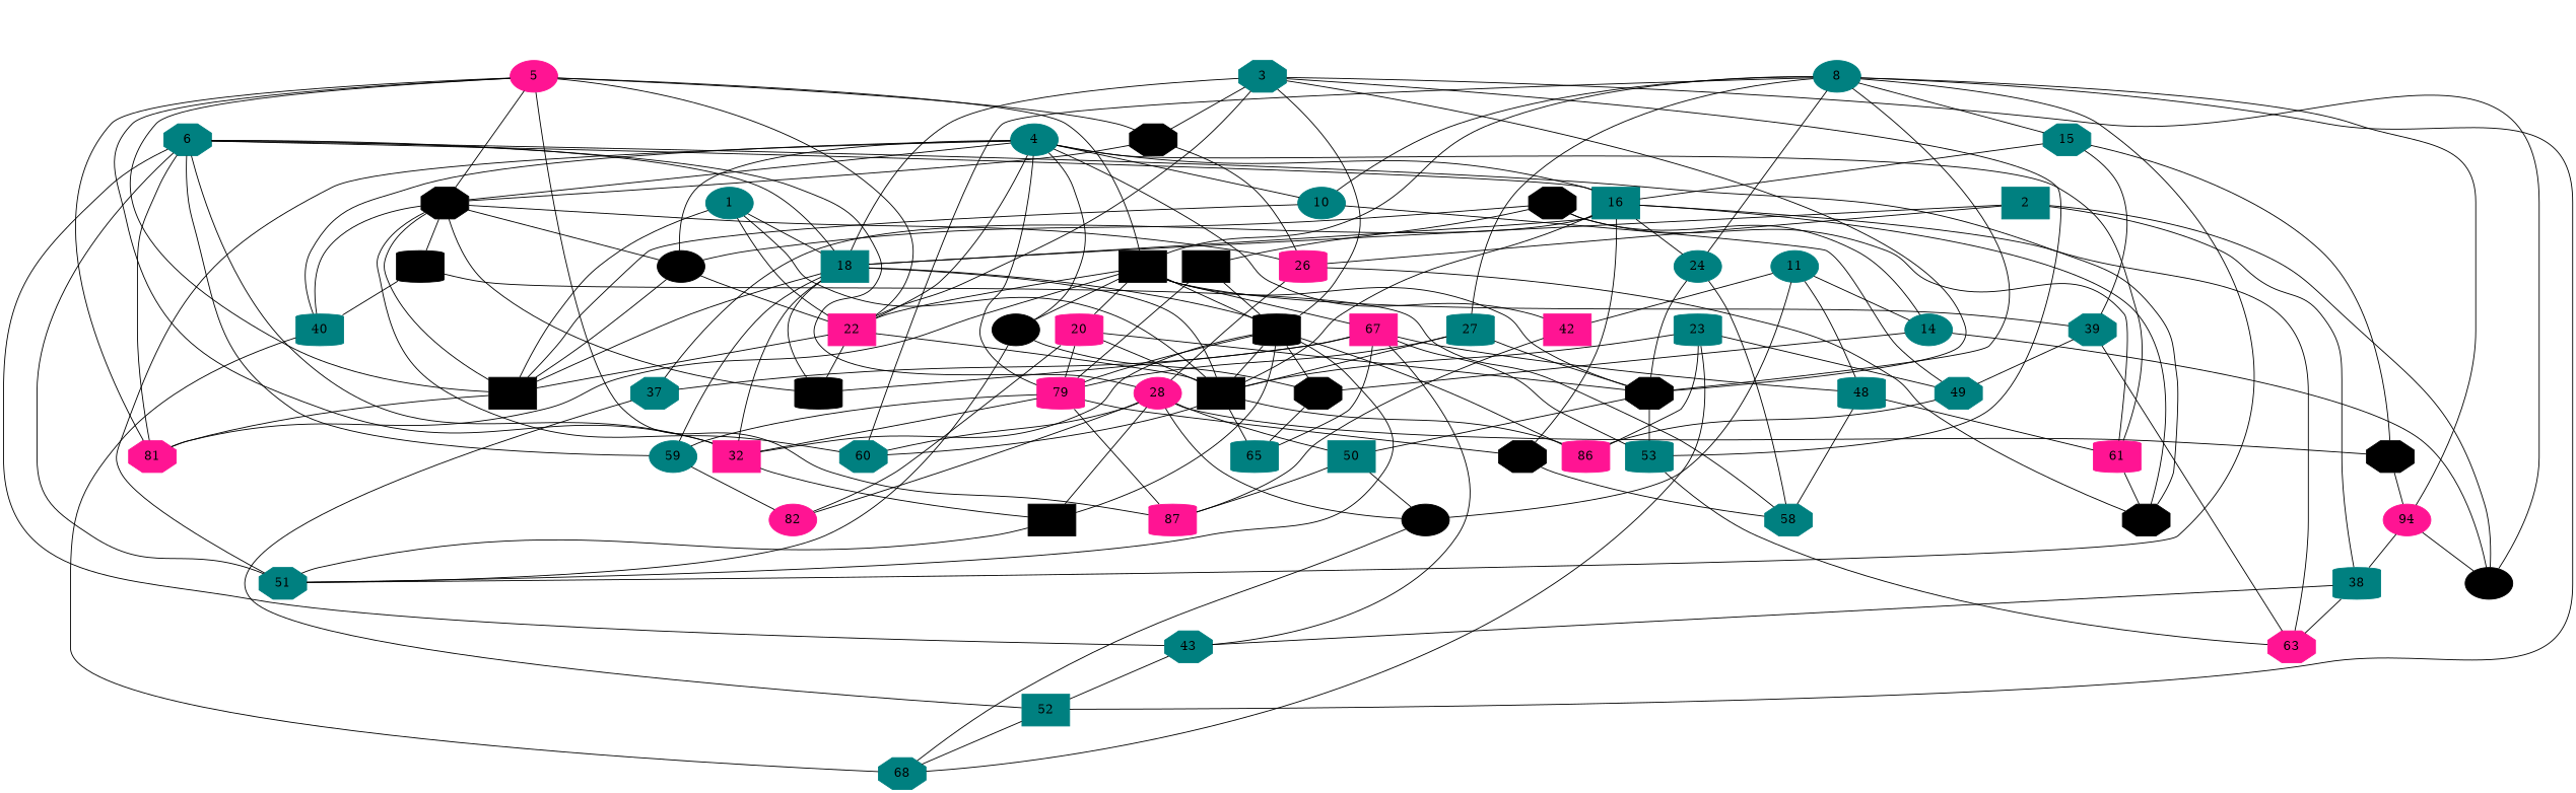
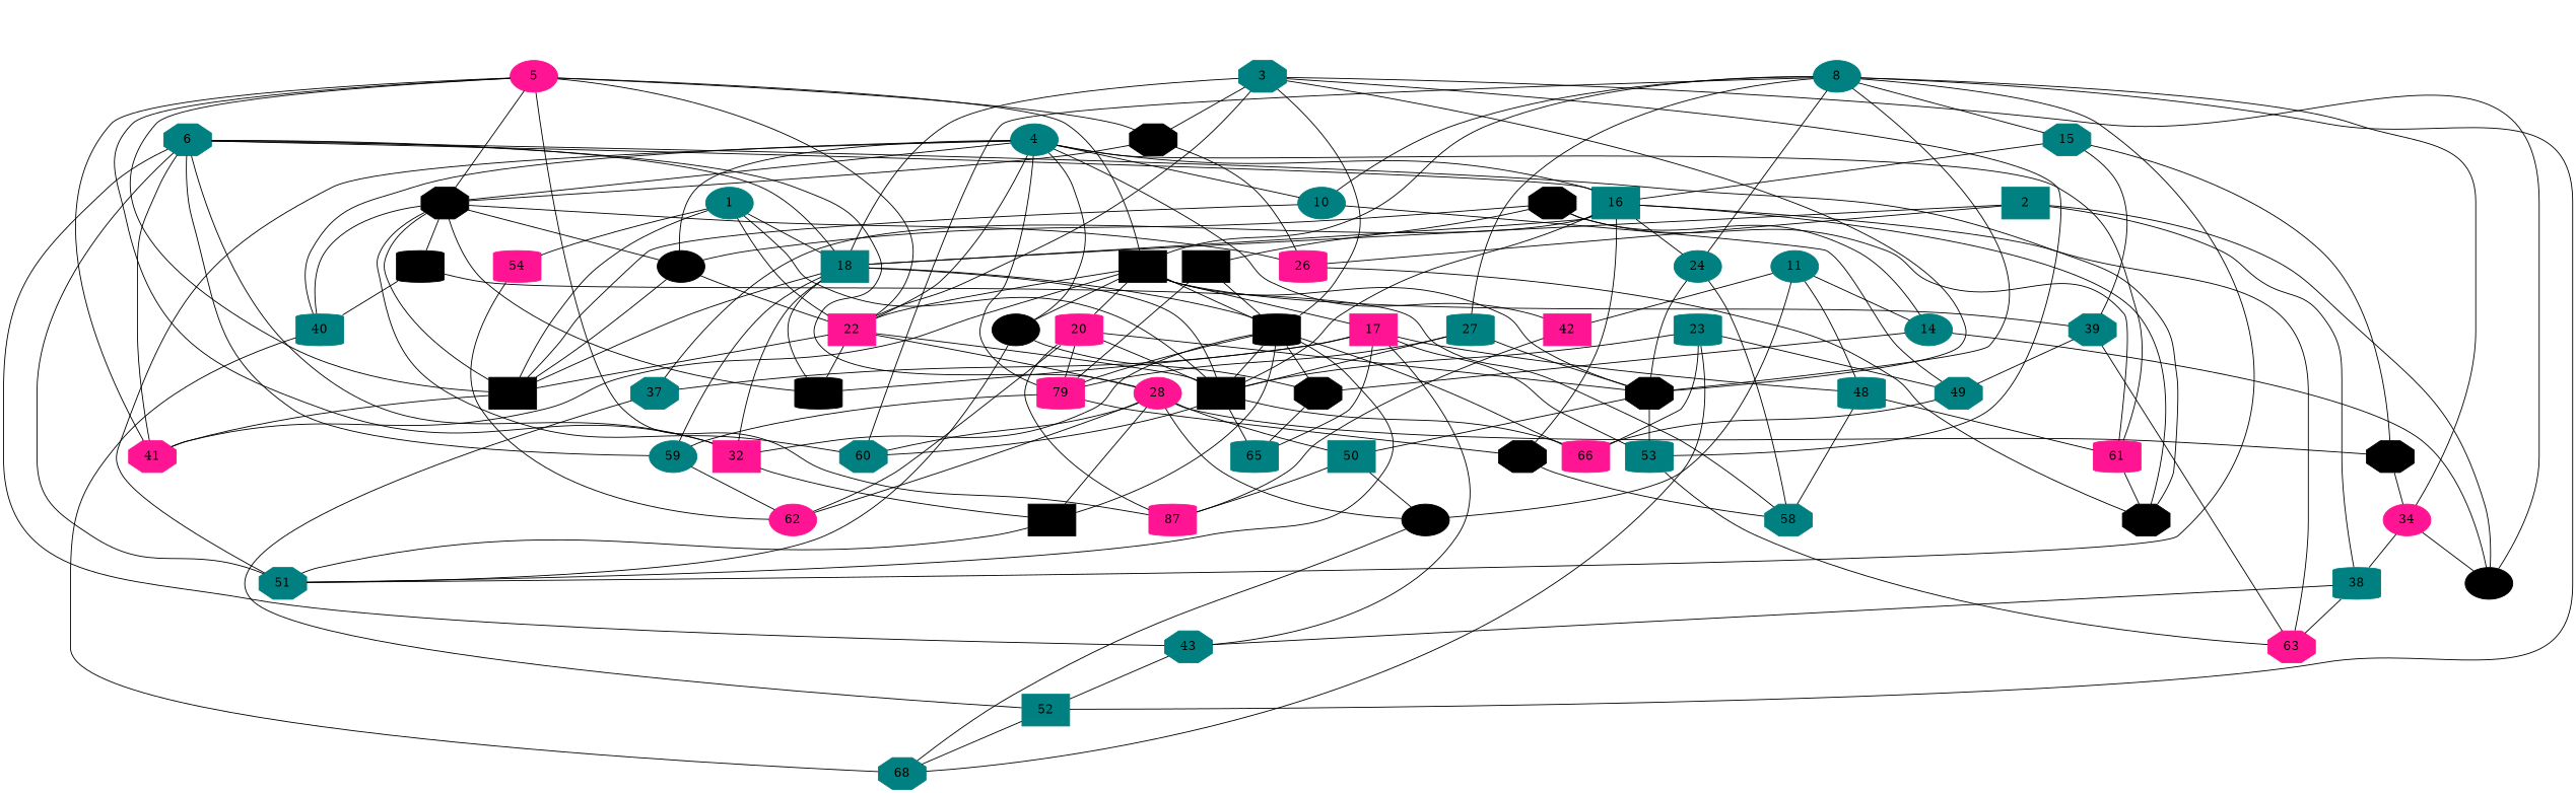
  graph {
    node [color=teal shape=octagon style=filled]
    edge [weight=1.0]
    1 [shape=ellipse]
    18 [shape=box]
    22 [color=deeppink shape=box]
    33 [color=black shape=box]
    35 [color=black shape=box]
+   54 [color=deeppink shape=cylinder]
    25 [color=black shape=cylinder]
    32 [color=deeppink shape=box]
    59 [shape=ellipse]
    56 [color=black shape=cylinder]
    28 [color=deeppink shape=ellipse]
    60
    65 [shape=cylinder]
-   66 [color=deeppink shape=cylinder label=86]
-   41 [color=deeppink label=81]
-   62 [color=deeppink shape=ellipse label=82]
+   66 [color=deeppink shape=cylinder]
+   41 [color=deeppink]
+   62 [color=deeppink shape=ellipse]
    2 [shape=box]
    26 [color=deeppink shape=cylinder]
    38 [shape=cylinder]
    47 [color=black shape=ellipse]
    64 [color=black]
    43
    63 [color=deeppink]
    3
    12 [color=black]
    45 [color=black]
    53 [shape=cylinder]
    13 [color=black]
    n29 [color=deeppink label=79 shape=cylinder]
    51
    46 [color=black]
    44 [color=black shape=box]
    50 [shape=box]
    4 [shape=ellipse]
    10 [shape=ellipse]
    16 [shape=box]
    21 [color=black shape=ellipse]
    30 [color=black shape=ellipse]
    40 [shape=cylinder]
    42 [color=deeppink shape=box]
    61 [color=deeppink shape=cylinder]
    49
    36 [color=black shape=cylinder]
    24 [shape=ellipse]
    37
    55 [color=black]
    n47 [color=deeppink label=87 shape=cylinder]
    68
    5 [color=deeppink shape=ellipse]
    9 [color=black shape=box]
-   17 [color=deeppink shape=box label=67]
+   17 [color=deeppink shape=box]
    20 [color=deeppink shape=cylinder]
    39
    6
    57 [color=black shape=ellipse]
    31 [color=black]
    52 [shape=box]
    7 [color=black]
    14 [shape=ellipse]
    19 [color=black shape=box]
    8 [shape=ellipse]
    15
    27 [shape=cylinder]
-   34 [color=deeppink shape=ellipse label=94]
+   34 [color=deeppink shape=ellipse]
    58
    48 [shape=cylinder]
    11 [shape=ellipse]
    23 [shape=cylinder]
    1 -- 18
    1 -- 22 [weight=2.0]
    1 -- 33
    1 -- 35
+   1 -- 54
    18 -- 33
    18 -- 35
    18 -- 25
    18 -- 32
    18 -- 59
    18 -- 56
    22 -- 33 [weight=2.0]
    22 -- 35
    22 -- 56
-   26 -- 28 [weight=2.0]
+   22 -- 28 [weight=2.0]
    33 -- 60
    33 -- 65
    33 -- 66
    35 -- 41
+   54 -- 62
    25 -- 33
    25 -- 32
    25 -- 66
    25 -- n29
    25 -- 51
    25 -- 46
    25 -- 44
    32 -- 44
    59 -- 62
    28 -- 60
    28 -- 62
    28 -- 44
    28 -- 50
    28 -- 57
    28 -- 31 [weight=2.0]
    2 -- 18
    2 -- 26
    2 -- 38
    2 -- 47
    26 -- 64
    38 -- 43
    38 -- 63
    43 -- 52
    3 -- 18 [weight=2.0]
    3 -- 22
    3 -- 25
    3 -- 47
    3 -- 12
    3 -- 45
    3 -- 53
    12 -- 26
    12 -- 13
    45 -- 53
    45 -- 50
    53 -- 63
    13 -- 35 [weight=2.0]
    13 -- 56
    13 -- 60
    13 -- 26
    13 -- 21
    13 -- 40
    13 -- 36 [weight=2.0]
-   n29 -- 32
    n29 -- 59
    n29 -- 55 [weight=2.0]
-   n29 -- n47
+   20 -- n47
    46 -- 65
    44 -- 51
    50 -- n47
    50 -- 57
    4 -- 22
    4 -- 13
    4 -- n29
    4 -- 51 [weight=2.0]
    4 -- 10
    4 -- 16
    4 -- 21
    4 -- 30
    4 -- 40
    4 -- 42
    4 -- 61
    10 -- 35
    10 -- 49
    16 -- 18
    16 -- 33
    16 -- 64
    16 -- 63
    16 -- 24
    16 -- 37
    16 -- 55
    21 -- 22
    21 -- 35 [weight=2.0]
    30 -- 51
    30 -- 46
    40 -- 68
    42 -- n47
    61 -- 64
    49 -- 66
    36 -- 40
    36 -- 58
    24 -- 45
    24 -- 58
    37 -- 52
    55 -- 58
    5 -- 22
    5 -- 35
    5 -- 32
    5 -- 41
    5 -- 12
    5 -- 13
    5 -- n47
    5 -- 9
    9 -- 22
    9 -- 25
    9 -- 41
    9 -- 45
    9 -- 30
    9 -- 17
    9 -- 20
    9 -- 39
    17 -- 56
    17 -- 65 [weight=2.0]
    17 -- 43
    17 -- 53
    17 -- 37 [weight=2.0]
    17 -- 48
    20 -- 33
    20 -- 62
    20 -- 45
    20 -- n29
    39 -- 63
    39 -- 49
    6 -- 18
    6 -- 32
    6 -- 59
    6 -- 28
    6 -- 41
    6 -- 64
    6 -- 43
    6 -- 51 [weight=2.0]
    6 -- 16
    57 -- 68
    31 -- 34
    52 -- 68
    7 -- 21
    7 -- 61
    7 -- 14
    7 -- 19
    14 -- 47
    14 -- 46
    19 -- 25 [weight=2.0]
    19 -- n29
    8 -- 60
    8 -- 45
    8 -- 51
    8 -- 10
    8 -- 24
    8 -- 9
    8 -- 52
    8 -- 15
    8 -- 27
    8 -- 34
    15 -- 16
    15 -- 39
    15 -- 31
    27 -- 33
    27 -- 45
    27 -- n29
    34 -- 38
    34 -- 47
    48 -- 61
    48 -- 58
    11 -- 42
    11 -- 57
    11 -- 14
    11 -- 48
    23 -- 33
    23 -- 66
    23 -- 49
    23 -- 68
  }
